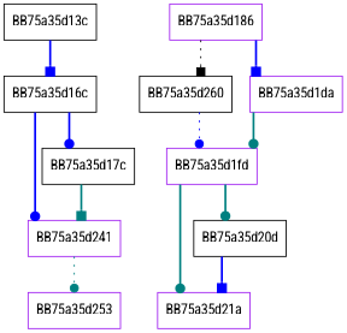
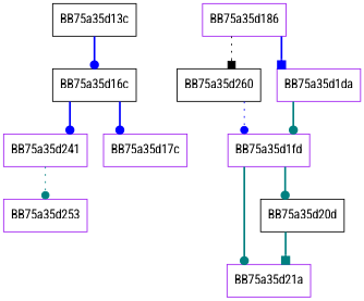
  digraph {
    fontname="Roboto Condensed"
    splines=ortho
    node [color=purple fontname="Roboto Condensed" shape=box]
    edge [arrowhead=dot color=blue fontname="Roboto Condensed" style=bold]
    BB75a35d13c [color=black]
    BB75a35d16c [color=black]
    BB75a35d241
-   BB75a35d17c [color=black]
+   BB75a35d17c
    BB75a35d253
    BB75a35d260 [color=black]
    BB75a35d186
    BB75a35d1da
    BB75a35d1fd
    BB75a35d21a
    BB75a35d20d [color=black]
-   BB75a35d13c -> BB75a35d16c [arrowhead=box]
+   BB75a35d13c -> BB75a35d16c
    BB75a35d16c -> BB75a35d241
    BB75a35d16c -> BB75a35d17c
    BB75a35d241 -> BB75a35d253 [color=teal style=dotted]
-   BB75a35d17c -> BB75a35d241 [arrowhead=box color=teal]
    BB75a35d260 -> BB75a35d1fd [style=dotted]
    BB75a35d186 -> BB75a35d260 [arrowhead=box color=black style=dotted]
    BB75a35d186 -> BB75a35d1da [arrowhead=box]
    BB75a35d1da -> BB75a35d1fd [color=teal]
    BB75a35d1fd -> BB75a35d21a [color=teal]
    BB75a35d1fd -> BB75a35d20d [color=teal]
-   BB75a35d20d -> BB75a35d21a [arrowhead=box]
+   BB75a35d20d -> BB75a35d21a [arrowhead=box color=teal]
  }
